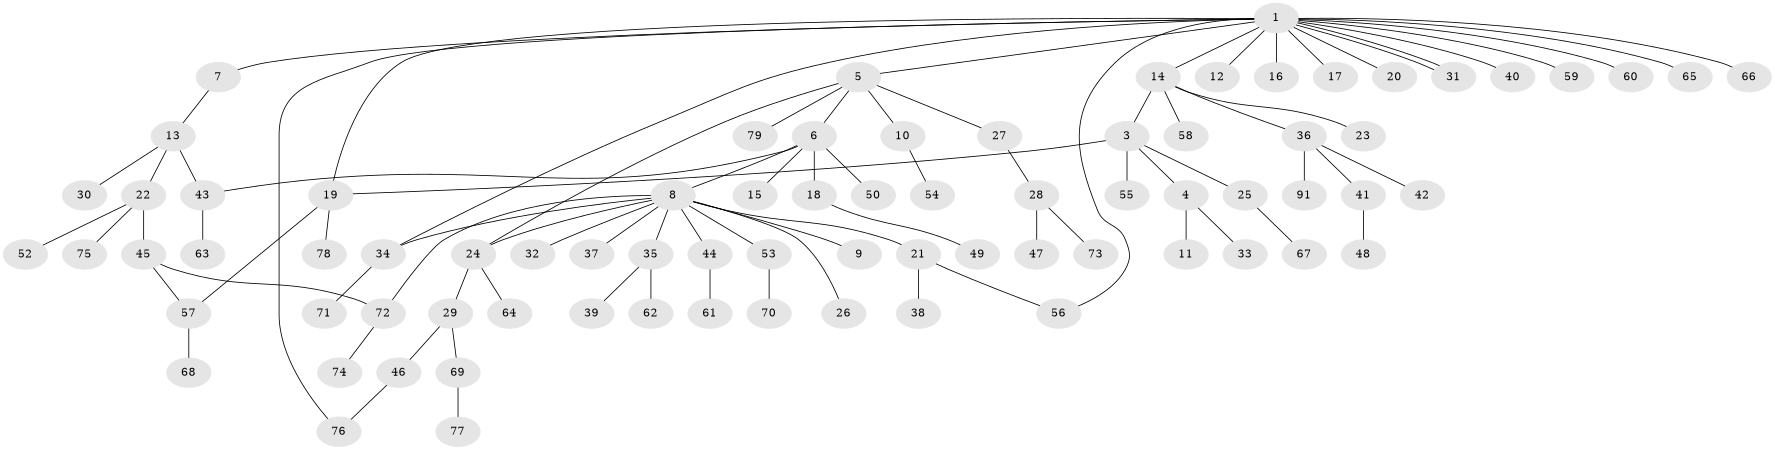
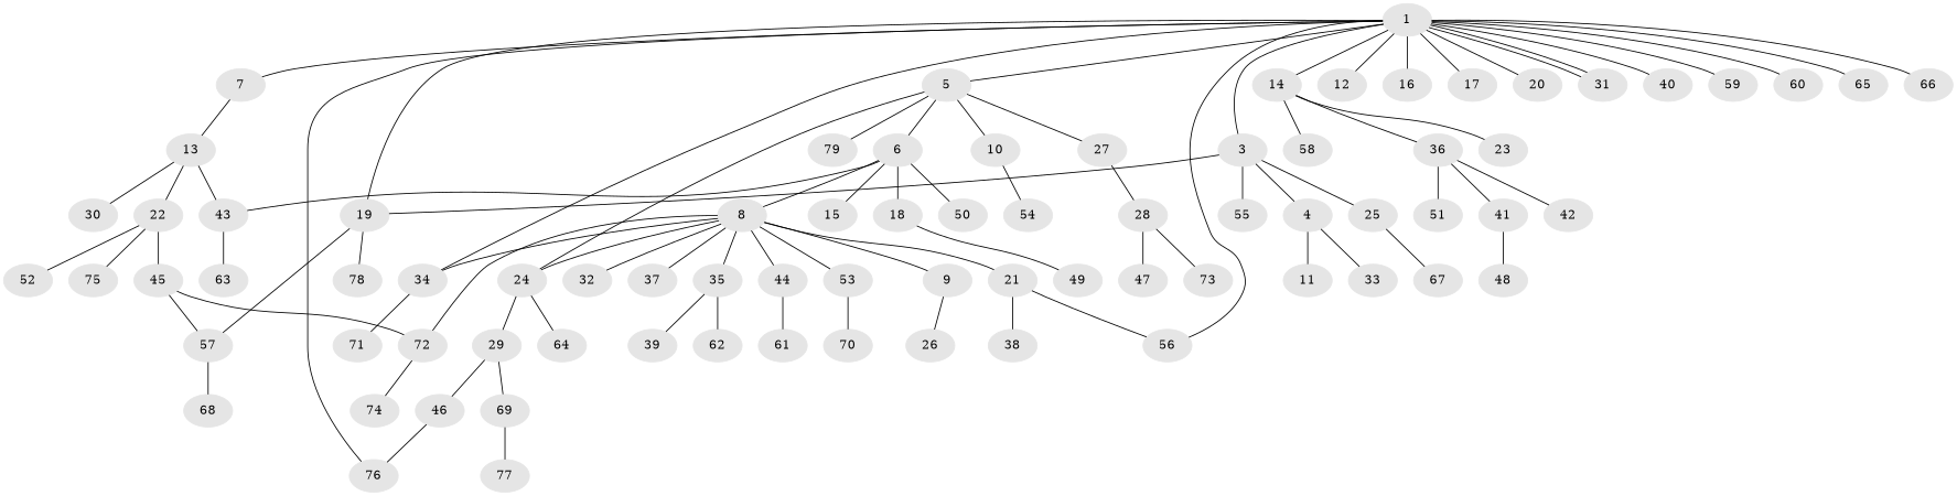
  graph {
    node [color=gray90 style=filled]
    1
    3
    5
    7
    12
    14
    16
    17
    19
    20
    31
    34
    40
    56
    59
    60
    65
    66
    76
    4
    25
    55
    11
    33
    6
    10
    24
    27
    79
    13
    36
    23
    58
    57
    78
    71
    41
    42
-   51 [label=91]
+   51
    67
    8
    15
    18
    43
    50
    54
    29
    64
    28
    9
    21
    26
    32
    35
    37
    44
    53
    72
    49
    63
    22
    30
    38
    39
    62
    61
    70
    74
    45
    52
    75
    68
    46
    69
    47
    73
    77
    48
-   14 -- 3
+   1 -- 3
    1 -- 5
    1 -- 7
    1 -- 12
    1 -- 14
    1 -- 16
    1 -- 17
    1 -- 19
    1 -- 20
    1 -- 31
    1 -- 31
    1 -- 34
    1 -- 40
    1 -- 56
    1 -- 59
    1 -- 60
    1 -- 65
    1 -- 66
    1 -- 76
    3 -- 19
    3 -- 4
    3 -- 25
    3 -- 55
    5 -- 6
    5 -- 10
    5 -- 24
    5 -- 27
    5 -- 79
    7 -- 13
    14 -- 36
    14 -- 23
    14 -- 58
    19 -- 57
    19 -- 78
    34 -- 71
    4 -- 11
    4 -- 33
    25 -- 67
    6 -- 8
    6 -- 15
    6 -- 18
    6 -- 43
    6 -- 50
    10 -- 54
    24 -- 29
    24 -- 64
    27 -- 28
    13 -- 43
    13 -- 22
    13 -- 30
    36 -- 41
    36 -- 42
    36 -- 51
    57 -- 68
    41 -- 48
    8 -- 34
    8 -- 24
    8 -- 9
    8 -- 21
-   8 -- 26
+   9 -- 26
    8 -- 32
    8 -- 35
    8 -- 37
    8 -- 44
    8 -- 53
    8 -- 72
    18 -- 49
    43 -- 63
    29 -- 46
    29 -- 69
    28 -- 47
    28 -- 73
    21 -- 56
    21 -- 38
    35 -- 39
    35 -- 62
    44 -- 61
    53 -- 70
    72 -- 74
    22 -- 45
    22 -- 52
    22 -- 75
    45 -- 57
    45 -- 72
    46 -- 76
    69 -- 77
  }
